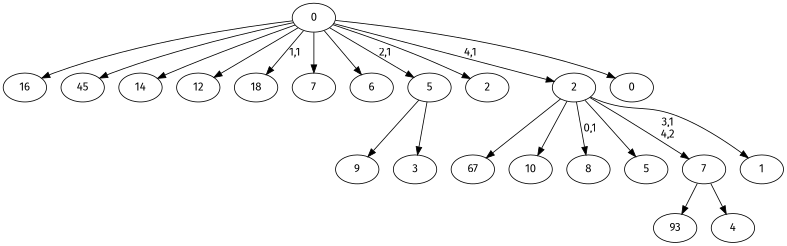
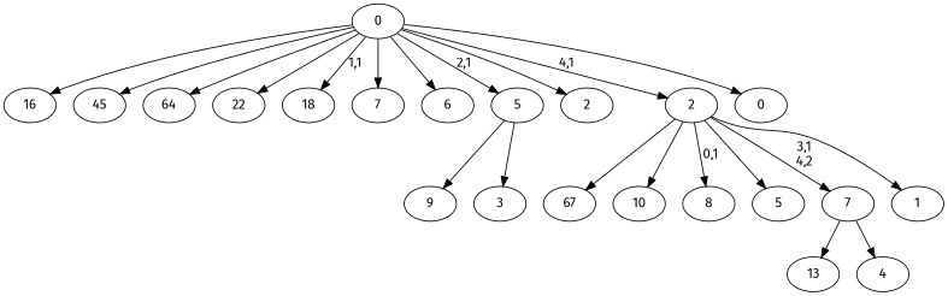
  digraph {
    fontname="Fira Sans"
    node [fontname="Fira Sans"]
    edge [fontname="Fira Sans"]
    n1 [label=67]
    n2 [label=16]
    n3 [label=45]
-   n4 [label=14]
-   n5 [label=93]
-   n6 [label=12]
+   n4 [label=64]
+   n5 [label=13]
+   n6 [label=22]
    n7 [label=18]
    n8 [label=10]
    n9 [label=9]
    n10 [label=8]
    n11 [label=7]
    n12 [label=6]
    n13 [label=5]
    n14 [label=4]
    7
    n16 [label=3]
    5
    n18 [label=2]
    n19 [label=1]
    2
    n21 [label=0]
    0
    7 -> n5
    7 -> n14
    5 -> n9
    5 -> n16
    2 -> n1
    2 -> n8
    2 -> n10 [label="0,1"]
    2 -> n13
    2 -> 7 [label="3,1\n4,2"]
    2 -> n19
    0 -> n2
    0 -> n3
    0 -> n4
    0 -> n6
    0 -> n7 [label="1,1"]
    0 -> n11
    0 -> n12
    0 -> 5 [label="2,1"]
    0 -> n18
    0 -> 2 [label="4,1"]
    0 -> n21
  }
